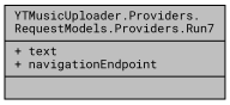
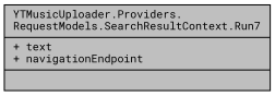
  digraph {
    fontname="Roboto Mono"
-   n1 [color=black fillcolor=grey75 fontcolor=black fontname="Roboto Mono" fontsize=10 height=0.2 label="{YTMusicUploader.Providers.\lRequestModels.Providers.Run7\n|+ text\l+ navigationEndpoint\l|}" shape=record style=filled width=0.4]
+   n1 [color=black fillcolor=grey75 fontcolor=black fontname="Roboto Mono" fontsize=10 height=0.2 label="{YTMusicUploader.Providers.\lRequestModels.SearchResultContext.Run7\n|+ text\l+ navigationEndpoint\l|}" shape=record style=filled width=0.4]
  }
